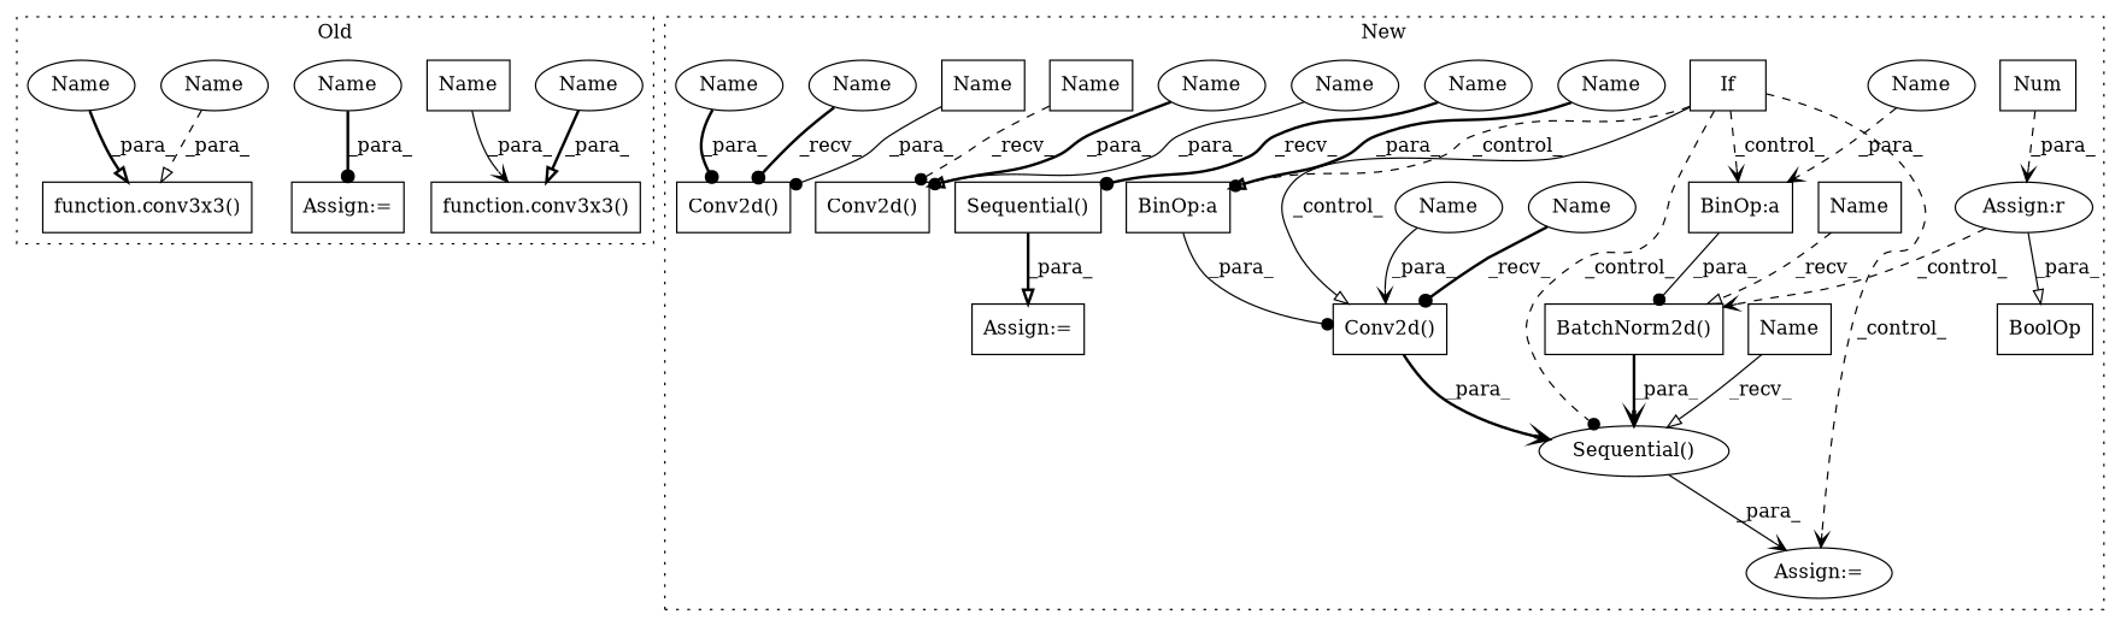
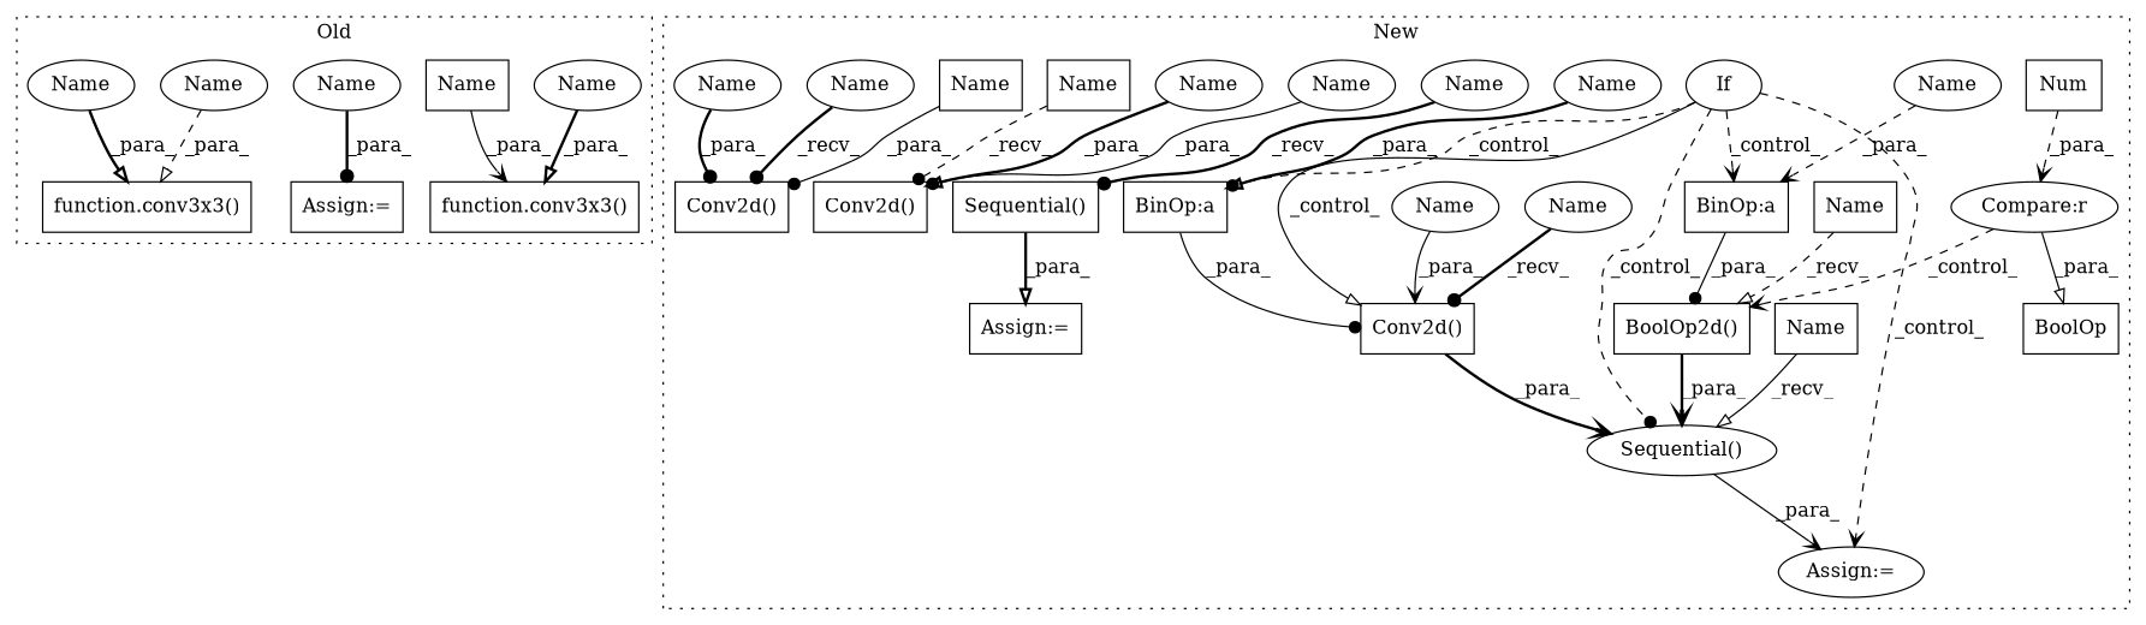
  digraph {
    node [a=87 l=6 s=3307 shape=box]
    edge [arrowhead=dot style=bold]
    n1 [a=75 l="8,1" label="function.conv3x3()" s="3545,3577"]
    n2 [a=68 l=3 label="Assign:=" s=3806]
    n3 [a=75 l="8,1" label="function.conv3x3()" s="3684,3706"]
    n4 [label=Name s=3571]
    n5 [label=Name s=3809 shape=ellipse]
    n6 [label=Name s=3563 shape=ellipse]
    n7 [label=Name s=3700 shape=ellipse]
    n8 [label=Name s=3692 shape=ellipse]
-   n9 [a=96 l="3,14" label=If s="3331,3383"]
+   n9 [a=96 l="3,14" label=If s="3331,3383" shape=ellipse]
    n10 [a=75 l="10,43" label="Conv2d()" s="3444,3486"]
    n11 [a=75 l=15 label="Sequential()"]
    n12 [a=75 l="10,49" label="Conv2d()" s="3166,3190"]
-   n13 [a=40 l=11 label="Assign:r" s=3334 shape=ellipse]
+   n13 [a=40 l=11 label="Compare:r" s=3334 shape=ellipse]
    n14 [a=75 l="10,54" label="Conv2d()" s="3021,3048"]
-   n15 [a=75 l="15,1" label="BatchNorm2d()" s="3547,3583"]
+   n15 [a=75 l="15,1" label="BoolOp2d()" s="3547,3583"]
    n16 [a=82 l=1 label="BinOp:a" s=3576]
    n17 [a=82 l=1 label="BinOp:a" s=3479]
    n18 [a=72 l=49 label=BoolOp s=3334]
    n19 [a=75 l="31,14" label="Sequential()" s="3413,3584" shape=ellipse]
    n20 [a=76 l=1 label=Num s=3344]
    n21 [a=68 l=3 label="Assign:=" s=3304]
    n22 [a=68 l=3 label="Assign:=" s=3410 shape=ellipse]
    n23 [l=9 label=Name s=3031 shape=ellipse]
    n24 [l=9 label=Name s=3454 shape=ellipse]
    n25 [l=2 label=Name s=3166 shape=ellipse]
    n26 [l=2 label=Name shape=ellipse]
    n27 [l=2 label=Name s=3444 shape=ellipse]
    n28 [l=2 label=Name s=3413]
    n29 [l=2 label=Name s=3547]
    n30 [l=2 label=Name s=3021]
    n31 [label=Name s=3042 shape=ellipse]
    n32 [label=Name s=3480 shape=ellipse]
    n33 [label=Name s=3176 shape=ellipse]
    n34 [label=Name s=3184]
    n35 [label=Name s=3577 shape=ellipse]
    subgraph cluster_1 {
      label=Old
      style=dotted
      n1
      n2
      n3
      n4
      n5
      n6
      n7
      n8
    }
    subgraph cluster_2 {
      label=New
      style=dotted
      n9
      n10
      n11
      n12
      n13
      n14
      n15
      n16
      n17
      n18
      n19
      n20
      n21
      n22
      n23
      n24
      n25
      n26
      n27
      n28
      n29
      n30
      n31
      n32
      n33
      n34
      n35
    }
    n4 -> n1 [arrowhead=vee label=_para_ style=solid]
    n5 -> n2 [label=_para_]
    n6 -> n1 [arrowhead=onormal label=_para_]
    n7 -> n3 [arrowhead=onormal label=_para_]
    n8 -> n3 [arrowhead=onormal label=_para_ style=dashed]
    n9 -> n10 [arrowhead=onormal label=_control_ style=solid]
    n9 -> n16 [arrowhead=vee label=_control_ style=dashed]
    n9 -> n17 [label=_control_ style=dashed]
    n9 -> n19 [label=_control_ style=dashed]
    n9 -> n22 [arrowhead=vee label=_control_ style=dashed]
    n10 -> n19 [arrowhead=vee label=_para_]
    n11 -> n21 [arrowhead=onormal label=_para_]
    n13 -> n15 [arrowhead=vee label=_control_ style=dashed]
    n13 -> n18 [arrowhead=onormal label=_para_ style=solid]
    n15 -> n19 [arrowhead=vee label=_para_]
    n16 -> n15 [label=_para_ style=solid]
    n17 -> n10 [label=_para_ style=solid]
    n19 -> n22 [arrowhead=vee label=_para_ style=solid]
    n20 -> n13 [arrowhead=vee label=_para_ style=dashed]
    n23 -> n14 [label=_para_ style=solid]
    n24 -> n10 [arrowhead=vee label=_para_ style=solid]
    n25 -> n12 [label=_recv_]
    n26 -> n11 [label=_recv_]
    n27 -> n10 [label=_recv_]
    n28 -> n19 [arrowhead=onormal label=_recv_ style=solid]
    n29 -> n15 [arrowhead=onormal label=_recv_ style=dashed]
    n30 -> n14 [label=_recv_ style=dashed]
    n31 -> n14 [arrowhead=onormal label=_para_]
    n32 -> n17 [arrowhead=onormal label=_para_]
    n33 -> n12 [label=_para_]
    n34 -> n12 [label=_para_ style=solid]
    n35 -> n16 [arrowhead=vee label=_para_ style=dashed]
  }
